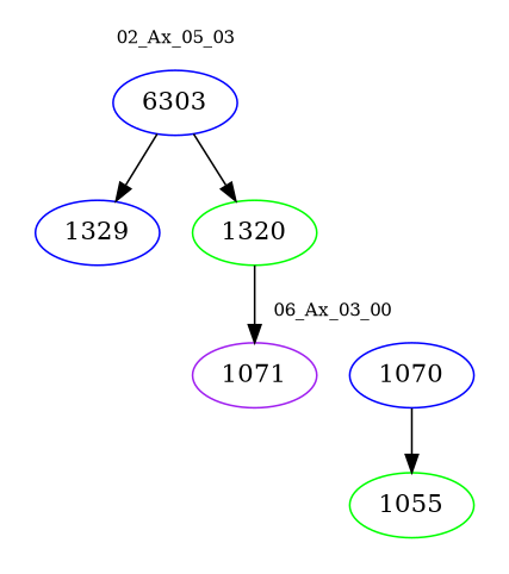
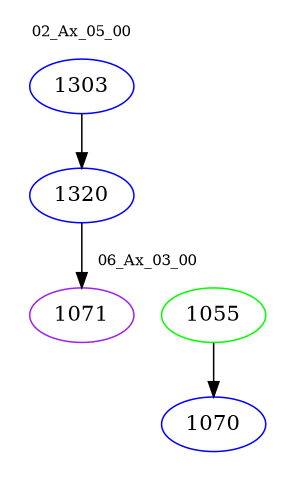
  digraph {
    node [color=blue]
    edge [color=black]
-   n1 [label=6303]
-   n2 [label=1329]
-   n3 [color=green label=1320]
+   n1 [label=1303]
+   n3 [label=1320]
    n4 [label=1070]
    n5 [color=green label=1055]
    n6 [color=purple label=1071]
    subgraph cluster_1 {
      color=white
      fontsize=10
-     label="02_Ax_05_03"
+     label="02_Ax_05_00"
      n1
-     n2
      n3
    }
    subgraph cluster_2 {
      color=white
      fontsize=10
      label="06_Ax_03_00"
      n4
      n5
      n6
    }
-   n1 -> n2
    n1 -> n3
    n3 -> n6
-   n4 -> n5
+   n5 -> n4
  }
